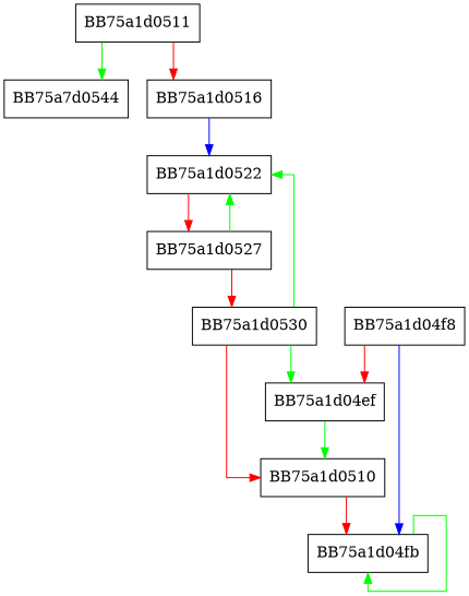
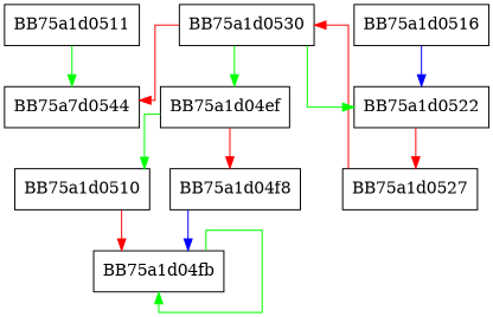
  digraph {
    splines=ortho
    node [shape=box]
    edge [color=green]
    n1 [label=BB75a7d0544]
    BB75a1d0511
    BB75a1d0516
    BB75a1d04ef
    BB75a1d0510
    BB75a1d04f8
    BB75a1d0522
    BB75a1d04fb
    BB75a1d0527
    BB75a1d0530
    BB75a1d0511 -> n1
-   BB75a1d0511 -> BB75a1d0516 [color=red]
    BB75a1d0516 -> BB75a1d0522 [color=blue]
    BB75a1d04ef -> BB75a1d0510
-   BB75a1d04f8 -> BB75a1d04ef [color=red]
+   BB75a1d04ef -> BB75a1d04f8 [color=red]
    BB75a1d0510 -> BB75a1d04fb [color=red]
    BB75a1d04f8 -> BB75a1d04fb [color=blue]
    BB75a1d0522 -> BB75a1d0527 [color=red]
    BB75a1d04fb -> BB75a1d04fb
-   BB75a1d0527 -> BB75a1d0522
    BB75a1d0527 -> BB75a1d0530 [color=red]
-   BB75a1d0530 -> BB75a1d0510 [color=red]
+   BB75a1d0530 -> n1 [color=red]
    BB75a1d0530 -> BB75a1d04ef
    BB75a1d0530 -> BB75a1d0522
  }
